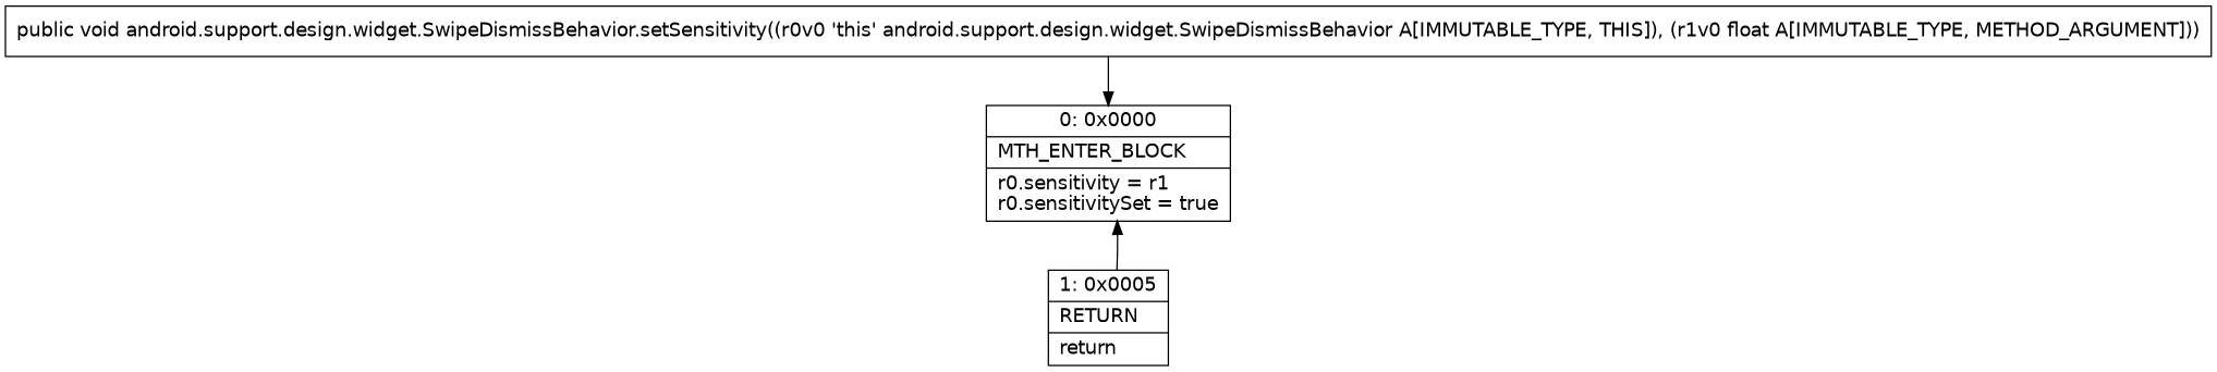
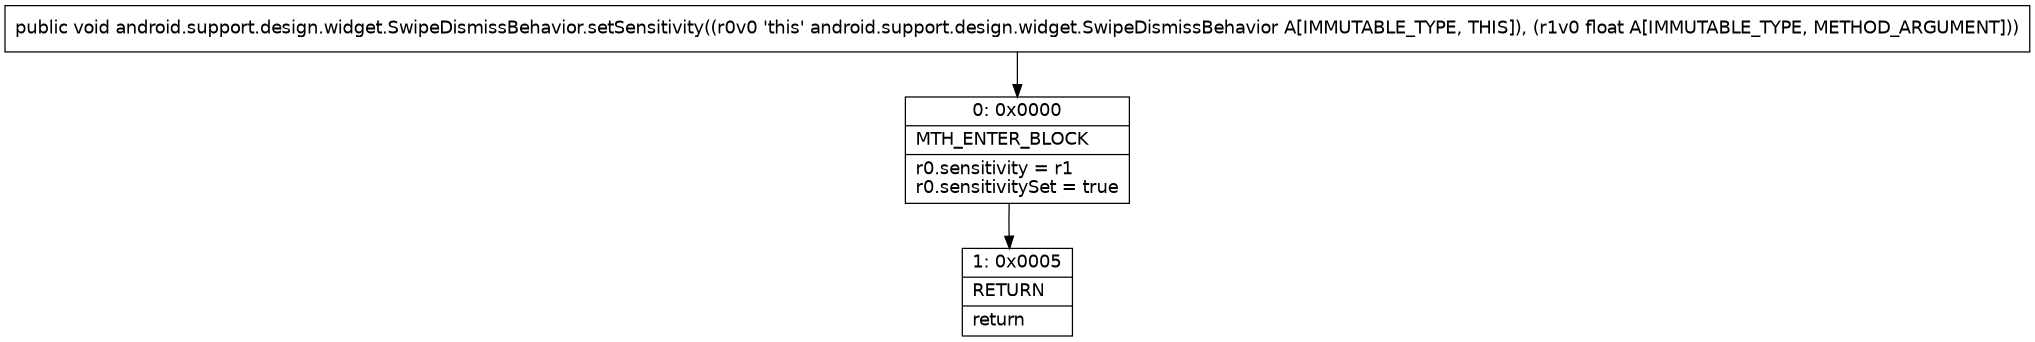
  digraph {
    fontname="DejaVu Sans"
    node [shape=record fontname="DejaVu Sans"]
    edge [fontname="DejaVu Sans"]
    n1 [label="{0\:\ 0x0000|MTH_ENTER_BLOCK\l|r0.sensitivity = r1\lr0.sensitivitySet = true\l}"]
    n2 [label="{1\:\ 0x0005|RETURN\l|return\l}"]
    n3 [label="{public void android.support.design.widget.SwipeDismissBehavior.setSensitivity((r0v0 'this' android.support.design.widget.SwipeDismissBehavior A[IMMUTABLE_TYPE, THIS]), (r1v0 float A[IMMUTABLE_TYPE, METHOD_ARGUMENT])) }"]
-   n2 -> n1
+   n1 -> n2
    n3 -> n1
  }
